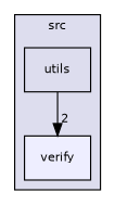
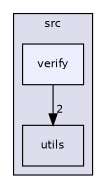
  digraph {
    compound=true
    node [fontname=Helvetica fontsize=10 shape=box]
    n1 [label=utils]
    n2 [fillcolor="#eeeeff" label=verify pencolor=black style=filled]
    subgraph cluster_1 {
      bgcolor="#ddddee"
      fontname=Helvetica
      fontsize=10
      label=src
      pencolor=black
      n1
      n2
    }
-   n1 -> n2 [headlabel=2 labeldistance=1.5 labelfontname=Helvetica labelfontsize=10]
+   n2 -> n1 [headlabel=2 labeldistance=1.5 labelfontname=Helvetica labelfontsize=10]
  }
